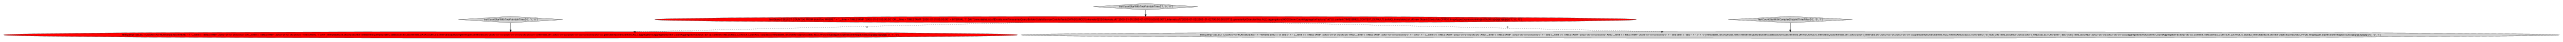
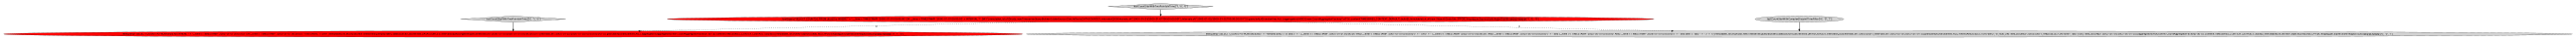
  digraph {
    fontname=Inter
    node [fillcolor=lightgray shape=ellipse style=filled fontname=Inter]
    edge [style=bold fontname=Inter]
    n1 [label="testQuery(\"SELECT COUNT(*) FROM druid.foo \" + \"WHERE dim2 = 'a' and (\" + \" (__time >= TIMESTAMP '2000-01-01 00:00:00' AND __time < TIMESTAMP '2001-01-01 00:00:00')\" + \" OR (\" + \" (__time >= TIMESTAMP '2002-01-01 00:00:00' AND __time < TIMESTAMP '2003-05-01 00:00:00')\" + \" and (__time >= TIMESTAMP '2002-05-01 00:00:00' AND __time < TIMESTAMP '2004-01-01 00:00:00')\" + \" and dim1 = 'abc'\" + \" )\" + \")\",ImmutableList.of(Druids.newTimeseriesQueryBuilder().dataSource(CalciteTests.DATASOURCE1).intervals(QSS(Intervals.of(\"2000/2001\"),Intervals.of(\"2002-05-01/2003-05-01\"))).granularity(Granularities.ALL).filters(AND(SELECTOR(\"dim2\",\"a\",null),OR(TIME_BOUND(\"2000/2001\"),AND(SELECTOR(\"dim1\",\"abc\",null),TIME_BOUND(\"2002-05-01/2003-05-01\"))))).aggregators(AGGS(new CountAggregatorFactory(\"a0\"))).context(TIMESERIES_CONTEXT_DEFAULT).build()),ImmutableList.of(new Object((((edu.fdu.CPPDG.tinypdg.pe.ExpressionInfo@a35c2b))@@@3@@@['0', '0', '1']"]
    n2 [fillcolor=red label="testQuery(\"SELECT COUNT(*) FROM druid.foo WHERE \" + \"__time = TIMESTAMP '2000-01-01 00:00:00' OR __time = TIMESTAMP '2000-01-01 00:00:00' + INTERVAL '1' DAY\",ImmutableList.of(Druids.newTimeseriesQueryBuilder().dataSource(CalciteTests.DATASOURCE1).intervals(querySegmentSpec(Intervals.of(\"2000-01-01/2000-01-01T00:00:00.001\"),Intervals.of(\"2000-01-02/2000-01-02T00:00:00.001\"))).granularity(Granularities.ALL).aggregators(aggregators(new CountAggregatorFactory(\"a0\"))).context(TIMESERIES_CONTEXT_DEFAULT).build()),ImmutableList.of(new Object((((edu.fdu.CPPDG.tinypdg.pe.ExpressionInfo@a35bd2))@@@3@@@['0', '1', '0']"]
    n3 [label="testCountStarWithTwoPointsInTime['1', '0', '0']" shape=diamond]
    n4 [fillcolor=red label="testQuery(\"SELECT COUNT(*) FROM druid.foo WHERE \" + \"__time = TIMESTAMP '2000-01-01 00:00:00' OR __time = TIMESTAMP '2000-01-01 00:00:00' + INTERVAL '1' DAY\",ImmutableList.of(Druids.newTimeseriesQueryBuilder().dataSource(CalciteTests.DATASOURCE1).intervals(QSS(Intervals.of(\"2000-01-01/2000-01-01T00:00:00.001\"),Intervals.of(\"2000-01-02/2000-01-02T00:00:00.001\"))).granularity(Granularities.ALL).aggregators(AGGS(new CountAggregatorFactory(\"a0\"))).context(TIMESERIES_CONTEXT_DEFAULT).build()),ImmutableList.of(new Object((((edu.fdu.CPPDG.tinypdg.pe.ExpressionInfo@a35b98))@@@3@@@['1', '0', '0']"]
    n5 [label="testCountStarWithTwoPointsInTime['0', '1', '0']" shape=diamond]
-   n6 [label="testCountStarWithComplexDisjointTimeFilter['0', '0', '1']" shape=diamond]
+   n6 [label="testCountStarWithComplexDisjointTimeFilter['0', '0', '1']"]
    n3 -> n4
    n4 -> n1 [label=0 style=dashed]
    n4 -> n2 [label=0 style=dashed]
    n5 -> n2
    n6 -> n1
  }
